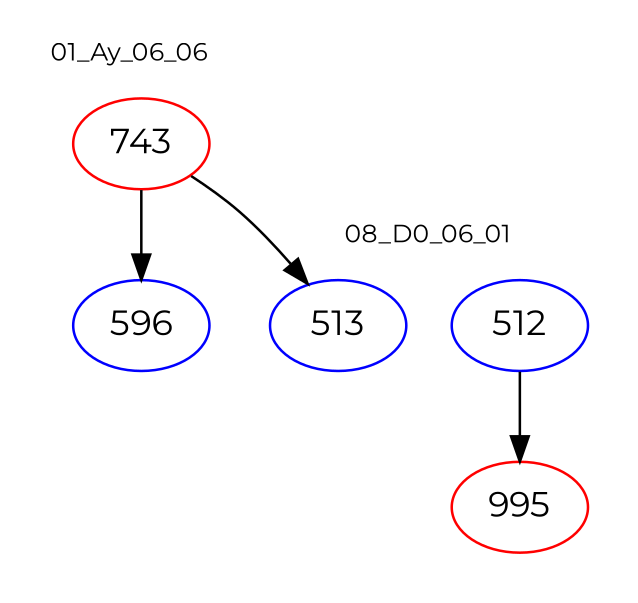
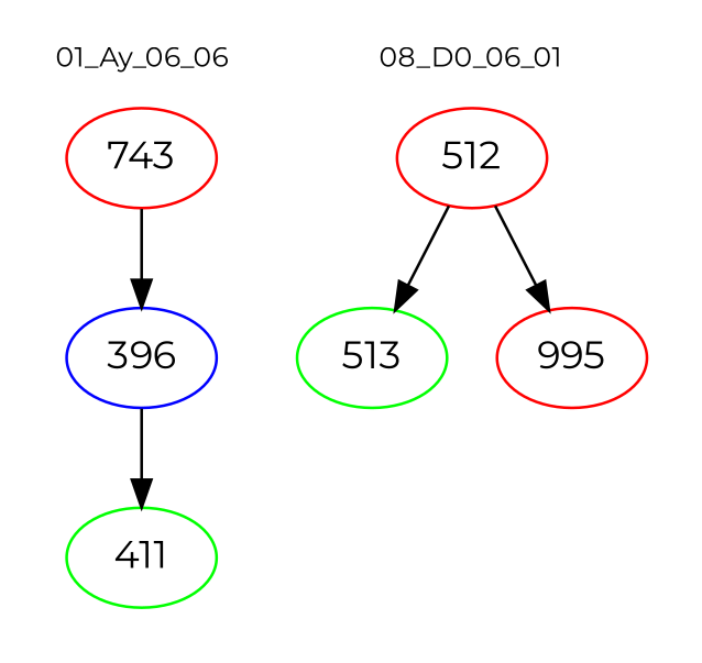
  digraph {
    fontname=Montserrat
    node [color=blue fontname=Montserrat]
    edge [color=black fontname=Montserrat]
-   n1 [label=596]
+   n1 [label=396]
+   n2 [color=green label=411]
    n3 [color=red label=743]
-   n4 [label=512]
-   n5 [label=513]
+   n4 [color=red label=512]
+   n5 [color=green label=513]
    n6 [color=red label=995]
    subgraph cluster_1 {
      color=white
      fontsize=10
      label="01_Ay_06_06"
      n1
+     n2
      n3
    }
    subgraph cluster_2 {
      color=white
      fontsize=10
      label="08_D0_06_01"
      n4
      n5
      n6
    }
+   n1 -> n2
    n3 -> n1
-   n3 -> n5
+   n4 -> n5
    n4 -> n6
  }
